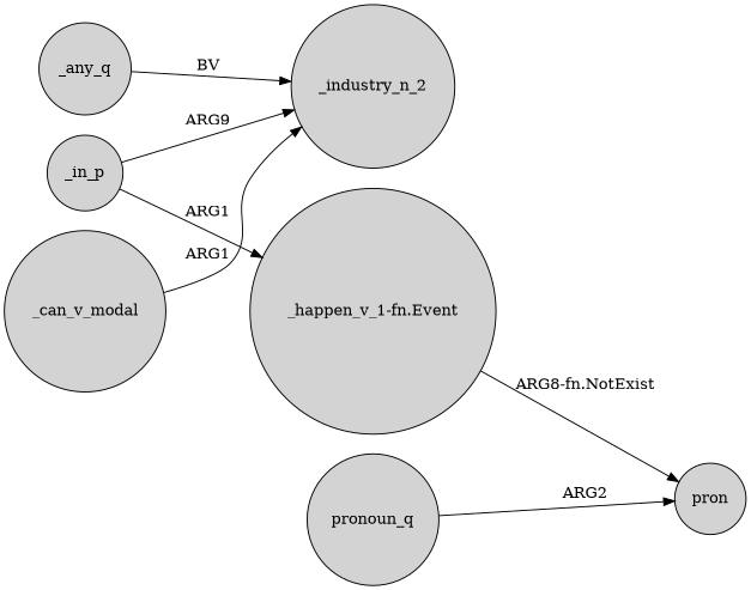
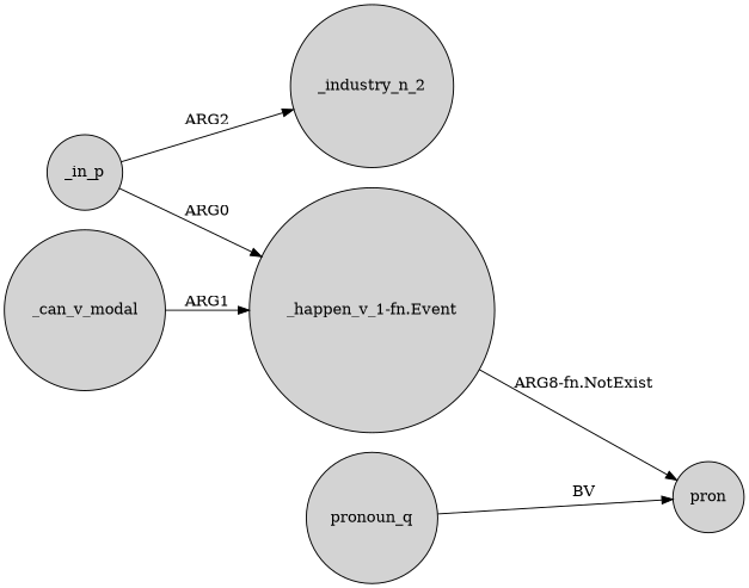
  digraph {
    rankdir=LR
    node [shape=circle style=filled]
    n1 [label=_industry_n_2]
    _in_p
    "_happen_v_1-fn.Event"
    pron
    _can_v_modal
-   _any_q
    pronoun_q
-   _in_p -> n1 [label=ARG9]
-   _in_p -> "_happen_v_1-fn.Event" [label=ARG1]
+   _in_p -> n1 [label=ARG2]
+   _in_p -> "_happen_v_1-fn.Event" [label=ARG0]
    "_happen_v_1-fn.Event" -> pron [label="ARG8-fn.NotExist"]
-   _can_v_modal -> n1 [label=ARG1]
-   _any_q -> n1 [label=BV]
-   pronoun_q -> pron [label=ARG2]
+   _can_v_modal -> "_happen_v_1-fn.Event" [label=ARG1]
+   pronoun_q -> pron [label=BV]
  }
